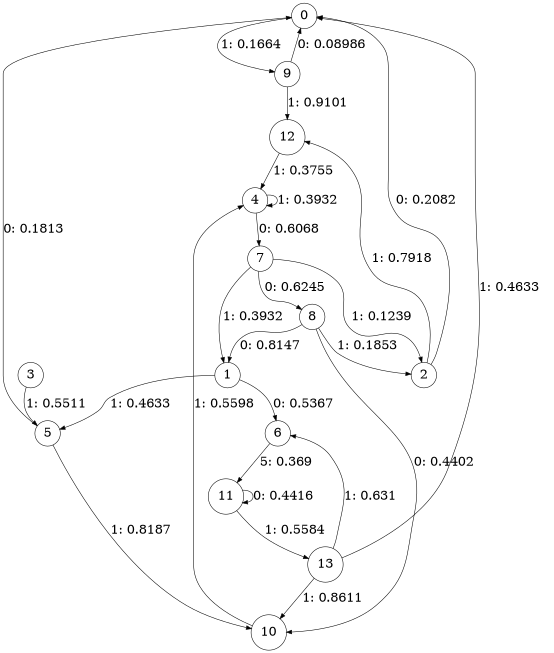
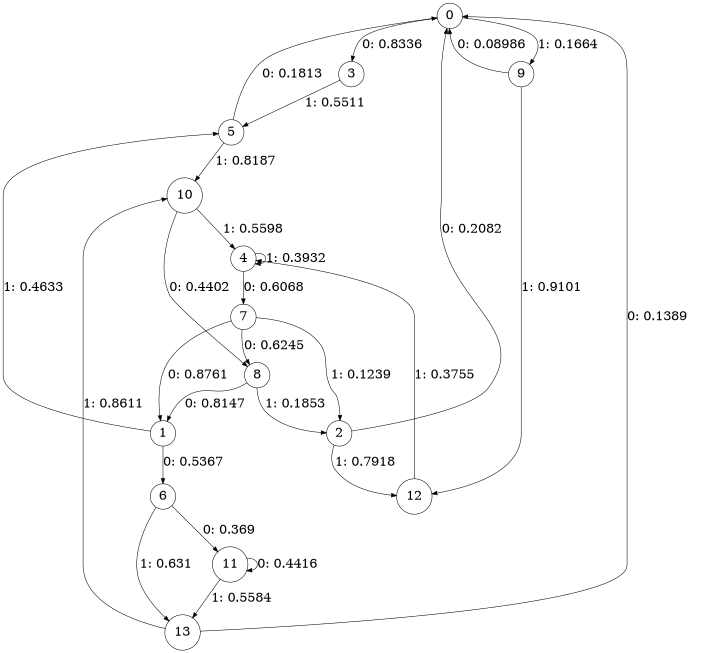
  digraph {
    node [fontsize=24 shape=circle]
    edge [fontsize=24]
    0
    3
    9
    5
    12
    6
    11
    13
    10
    4
    1
    8
    2
    7
+   0 -> 3 [label="0: 0.8336   "]
    0 -> 9 [label="1: 0.1664   "]
    3 -> 5 [label="1: 0.5511   "]
    9 -> 0 [label="0: 0.08986  "]
    9 -> 12 [label="1: 0.9101   "]
    5 -> 0 [label="0: 0.1813   "]
    5 -> 10 [label="1: 0.8187   "]
    12 -> 4 [label="1: 0.3755   "]
-   6 -> 11 [label="5: 0.369    "]
-   13 -> 6 [label="1: 0.631    "]
+   6 -> 11 [label="0: 0.369    "]
+   6 -> 13 [label="1: 0.631    "]
    11 -> 11 [label="0: 0.4416   "]
    11 -> 13 [label="1: 0.5584   "]
-   13 -> 0 [label="1: 0.4633   "]
+   13 -> 0 [label="0: 0.1389   "]
    13 -> 10 [label="1: 0.8611   "]
    10 -> 4 [label="1: 0.5598   "]
-   8 -> 10 [label="0: 0.4402   "]
+   10 -> 8 [label="0: 0.4402   "]
    4 -> 4 [label="1: 0.3932   "]
    4 -> 7 [label="0: 0.6068   "]
    1 -> 5 [label="1: 0.4633   "]
    1 -> 6 [label="0: 0.5367   "]
    8 -> 1 [label="0: 0.8147   "]
    8 -> 2 [label="1: 0.1853   "]
    2 -> 0 [label="0: 0.2082   "]
    2 -> 12 [label="1: 0.7918   "]
-   7 -> 1 [label="1: 0.3932   "]
+   7 -> 1 [label="0: 0.8761   "]
    7 -> 8 [label="0: 0.6245   "]
    7 -> 2 [label="1: 0.1239   "]
  }
